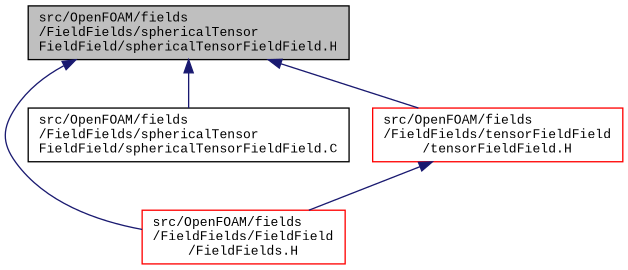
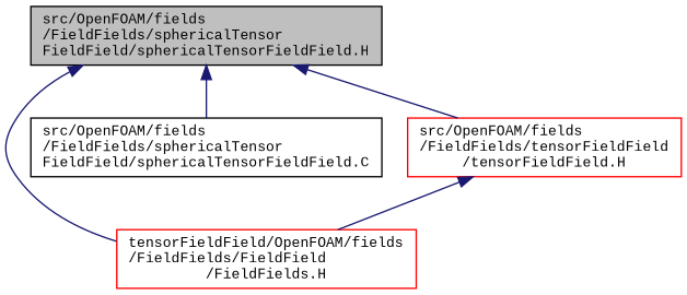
  digraph {
    fontname="Liberation Mono"
    node [color=black fontname="Liberation Mono" fontsize=10 shape=record]
    edge [color=midnightblue dir=back fontname="Liberation Mono" fontsize=10 labelfontname=FreeSans labelfontsize=10 style=solid]
    n1 [fillcolor=grey75 fontcolor=black height=0.2 label="src/OpenFOAM/fields\l/FieldFields/sphericalTensor\lFieldField/sphericalTensorFieldField.H" style=filled width=0.4]
-   n2 [color=red height=0.2 label="src/OpenFOAM/fields\l/FieldFields/FieldField\l/FieldFields.H" width=0.4]
+   n2 [color=red height=0.2 label="tensorFieldField/OpenFOAM/fields\l/FieldFields/FieldField\l/FieldFields.H" width=0.4]
    n3 [height=0.2 label="src/OpenFOAM/fields\l/FieldFields/sphericalTensor\lFieldField/sphericalTensorFieldField.C" width=0.4]
    n4 [color=red height=0.2 label="src/OpenFOAM/fields\l/FieldFields/tensorFieldField\l/tensorFieldField.H" width=0.4]
    n1 -> n2
    n1 -> n3
    n1 -> n4
    n4 -> n2
  }
